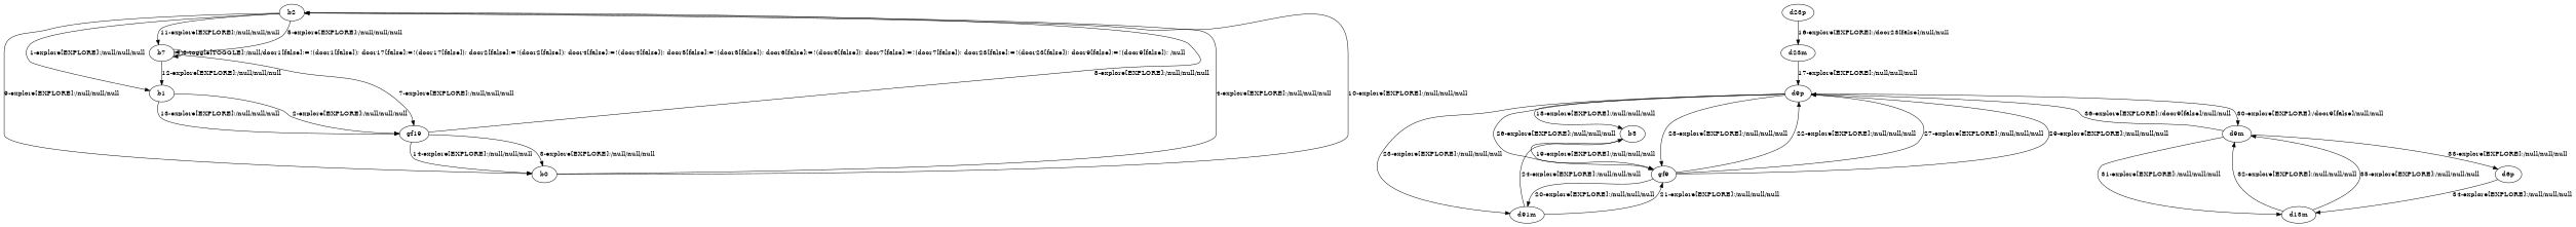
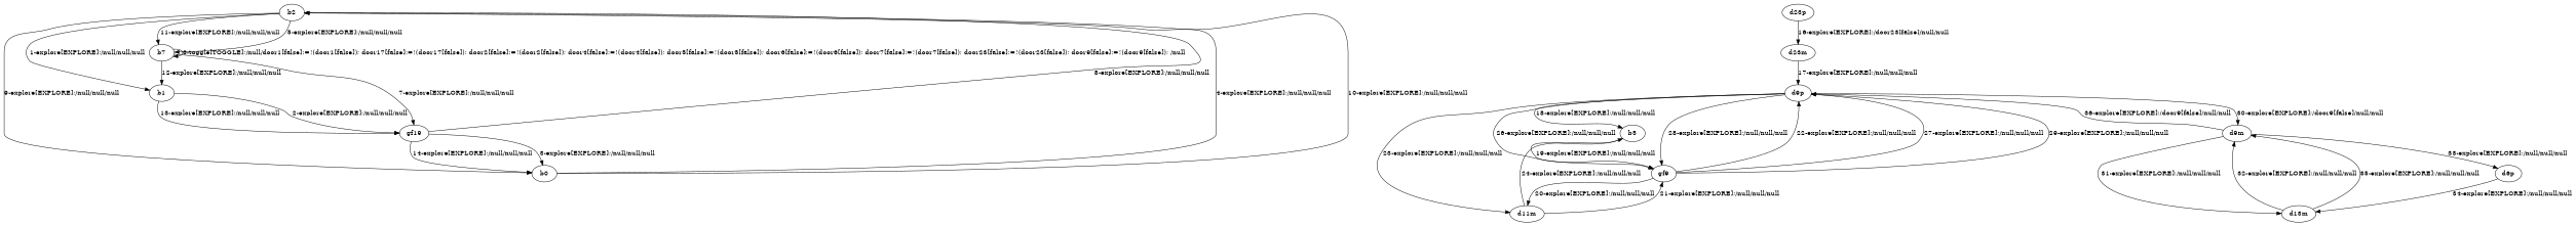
  digraph {
    b2
    b1
    b0
    n4 [label=b7]
    gf19
    d23p
    d23m
    d9p
    b5
    gf9
-   d11m [label=d91m]
+   d11m
    d9m
    d13m
    n14 [label=d6p]
    b2 -> b1 [label="1-explore[EXPLORE];/null/null/null"]
    b2 -> b0 [label="9-explore[EXPLORE];/null/null/null"]
    b2 -> n4 [label="5-explore[EXPLORE];/null/null/null"]
    b2 -> n4 [label="11-explore[EXPLORE];/null/null/null"]
    b1 -> gf19 [label="2-explore[EXPLORE];/null/null/null"]
    b1 -> gf19 [label="13-explore[EXPLORE];/null/null/null"]
    b0 -> b2 [label="4-explore[EXPLORE];/null/null/null"]
    b0 -> b2 [label="10-explore[EXPLORE];/null/null/null"]
    n4 -> b1 [label="12-explore[EXPLORE];/null/null/null"]
    n4 -> n4 [label="6-toggle[TOGGLE];/null/door1[false]:=!(door1[false]); door17[false]:=!(door17[false]); door2[false]:=!(door2[false]); door4[false]:=!(door4[false]); door5[false]:=!(door5[false]); door6[false]:=!(door6[false]); door7[false]:=!(door7[false]); door23[false]:=!(door23[false]); door9[false]:=!(door9[false]); /null"]
    n4 -> gf19 [label="7-explore[EXPLORE];/null/null/null"]
    gf19 -> b2 [label="8-explore[EXPLORE];/null/null/null"]
    gf19 -> b0 [label="3-explore[EXPLORE];/null/null/null"]
    gf19 -> b0 [label="14-explore[EXPLORE];/null/null/null"]
    d23p -> d23m [label="16-explore[EXPLORE];/door23[false]/null/null"]
    d23m -> d9p [label="17-explore[EXPLORE];/null/null/null"]
    d9p -> b5 [label="18-explore[EXPLORE];/null/null/null"]
    d9p -> gf9 [label="26-explore[EXPLORE];/null/null/null"]
    d9p -> gf9 [label="28-explore[EXPLORE];/null/null/null"]
    d9p -> d11m [label="23-explore[EXPLORE];/null/null/null"]
    d9p -> d9m [label="30-explore[EXPLORE];/door9[false]/null/null"]
    b5 -> gf9 [label="19-explore[EXPLORE];/null/null/null"]
    gf9 -> d9p [label="22-explore[EXPLORE];/null/null/null"]
    gf9 -> d9p [label="27-explore[EXPLORE];/null/null/null"]
    gf9 -> d9p [label="29-explore[EXPLORE];/null/null/null"]
    gf9 -> d11m [label="20-explore[EXPLORE];/null/null/null"]
    d11m -> b5 [label="24-explore[EXPLORE];/null/null/null"]
    d11m -> gf9 [label="21-explore[EXPLORE];/null/null/null"]
    d9m -> d9p [label="36-explore[EXPLORE];/door9[false]/null/null"]
    d9m -> d13m [label="31-explore[EXPLORE];/null/null/null"]
    d9m -> n14 [label="33-explore[EXPLORE];/null/null/null"]
    d13m -> d9m [label="32-explore[EXPLORE];/null/null/null"]
    d13m -> d9m [label="35-explore[EXPLORE];/null/null/null"]
    n14 -> d13m [label="34-explore[EXPLORE];/null/null/null"]
  }
